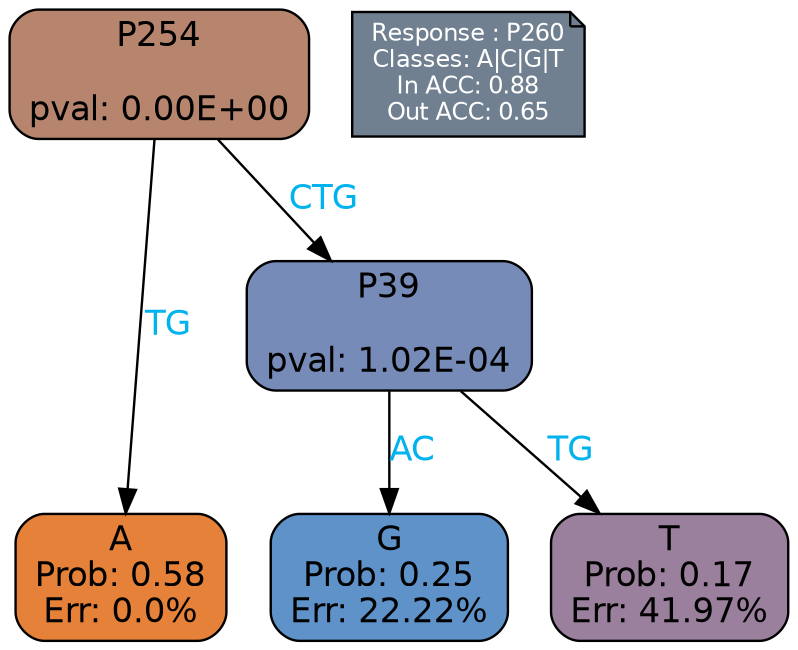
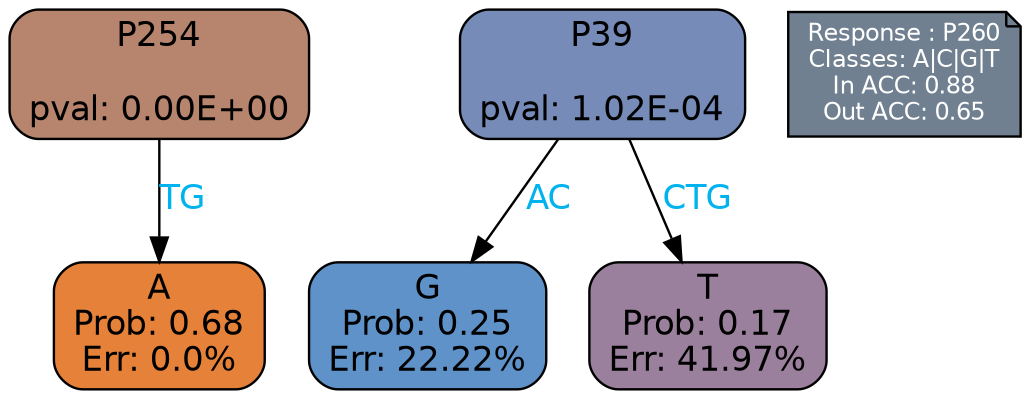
  digraph {
    ranksep=equally
    splines=polylines
    node [color=black fontname=helvetica shape=box style="filled, rounded"]
    edge [fontcolor=deepskyblue2 fontname=helvetica]
-   n1 [fillcolor="#e58139" label="A\nProb: 0.58\nErr: 0.0%"]
+   n1 [fillcolor="#e58139" label="A\nProb: 0.68\nErr: 0.0%"]
    n2 [fillcolor="#5e92c8" label="G\nProb: 0.25\nErr: 22.22%"]
    n3 [fillcolor="#9b809d" label="T\nProb: 0.17\nErr: 41.97%"]
    n4 [align=left fillcolor=slategray fontcolor=white fontsize=10 label="Response : P260\nClasses: A|C|G|T\nIn ACC: 0.88\nOut ACC: 0.65\n" shape=note style=filled]
    n5 [fillcolor="#b7856d" label="P254\n\npval: 0.00E+00"]
    n6 [fillcolor="#768bb7" label="P39\n\npval: 1.02E-04"]
    subgraph sub_1 {
      rank=same
      n1
      n2
      n3
    }
    subgraph sub_2 {
      rank=same
      n4
      n5
    }
    n5 -> n1 [label=TG]
-   n5 -> n6 [label=CTG]
    n6 -> n2 [label=AC]
-   n6 -> n3 [label=TG]
+   n6 -> n3 [label=CTG]
  }
